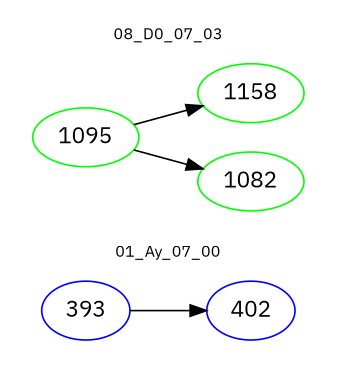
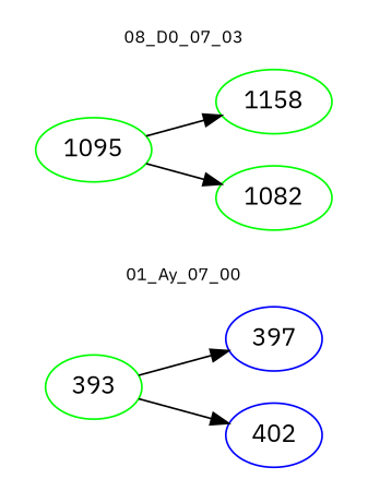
  digraph {
    fontname="IBM Plex Sans"
    rankdir=LR
    node [color=green fontname="IBM Plex Sans"]
    edge [color=black fontname="IBM Plex Sans"]
-   n1 [color=blue label=393]
+   n1 [label=393]
    n2 [color=blue label=402]
+   n3 [color=blue label=397]
    n4 [label=1095]
    n5 [label=1082]
    n6 [label=1158]
    subgraph cluster_1 {
      color=white
      fontsize=10
      label="01_Ay_07_00"
      n1
      n2
+     n3
    }
    subgraph cluster_2 {
      color=white
      fontsize=10
      label="08_D0_07_03"
      n4
      n5
      n6
    }
    n1 -> n2
+   n1 -> n3
    n4 -> n5
    n4 -> n6
  }
